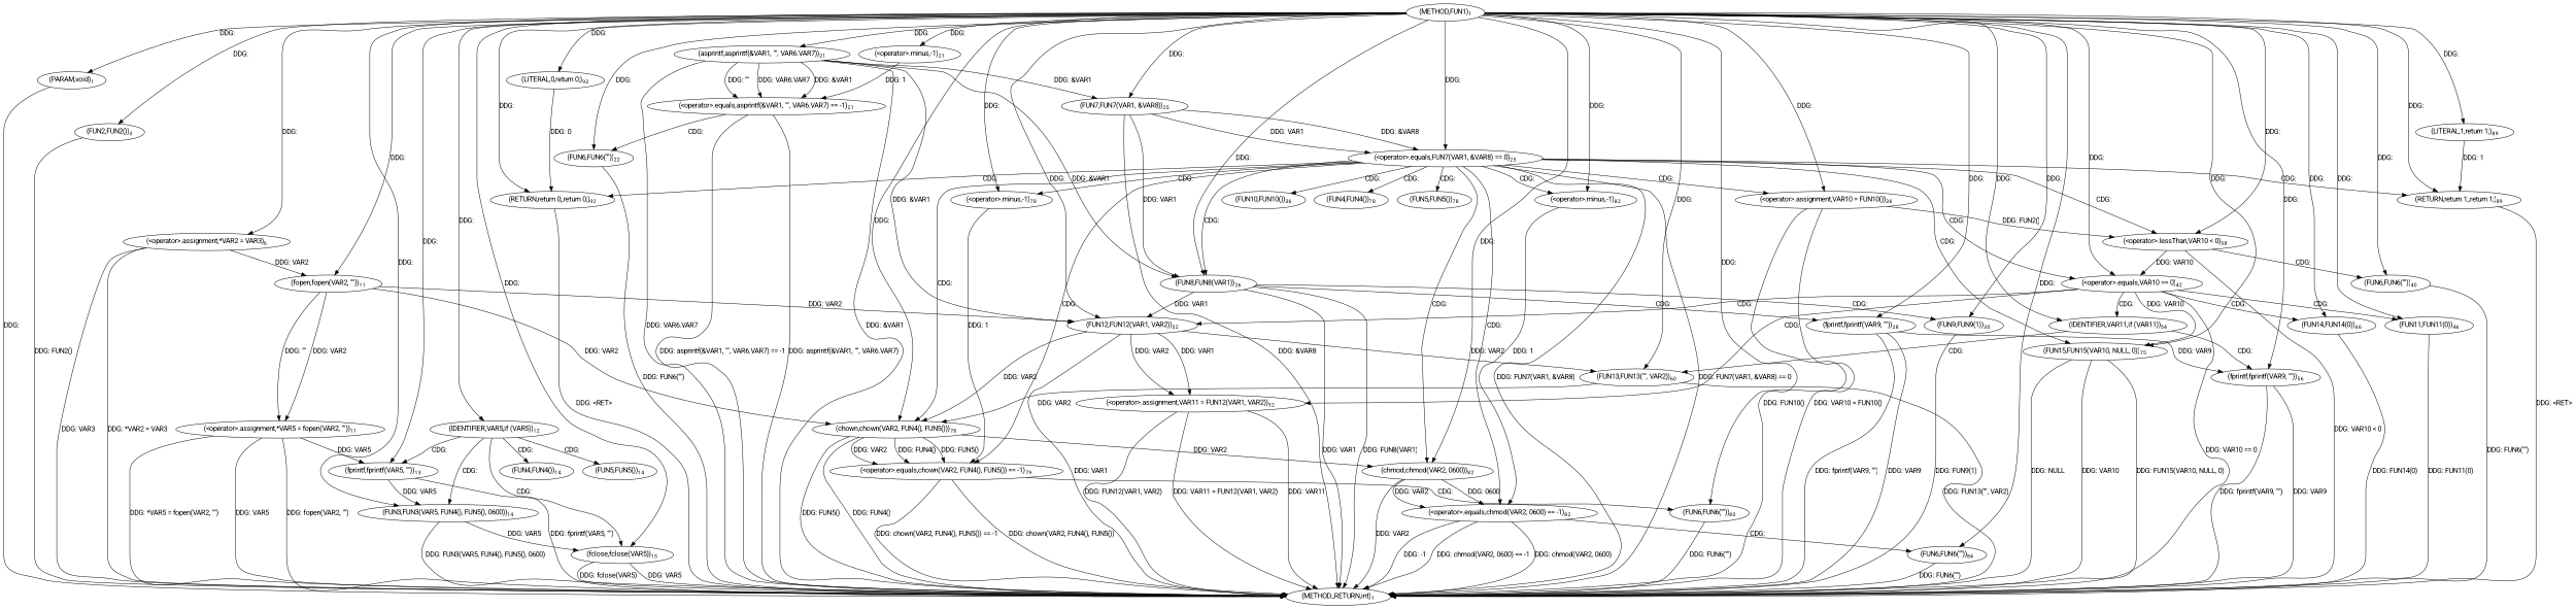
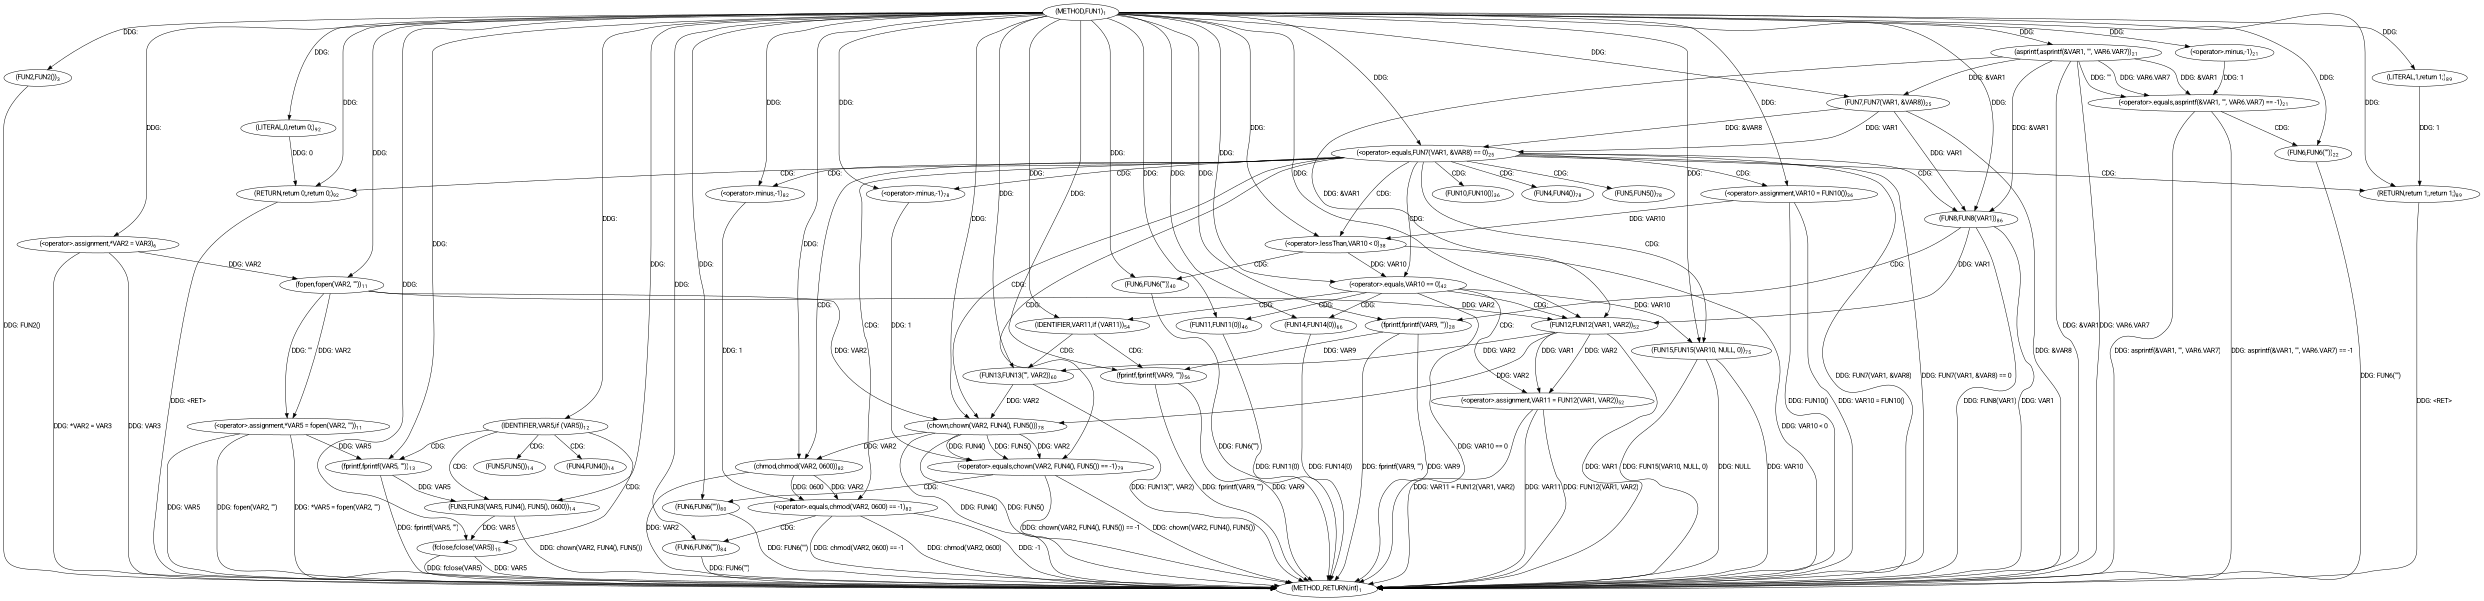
  digraph {
    fontname=Roboto
    node [fontname=Roboto]
    edge [fontname=Roboto]
    n1 [label=<(METHOD,FUN1)<SUB>1</SUB>>]
-   n2 [label=<(PARAM,void)<SUB>1</SUB>>]
    n3 [label=<(FUN2,FUN2())<SUB>3</SUB>>]
    n4 [label=<(&lt;operator&gt;.assignment,*VAR2 = VAR3)<SUB>6</SUB>>]
    n5 [label=<(RETURN,return 0;,return 0;)<SUB>92</SUB>>]
    n6 [label=<(IDENTIFIER,VAR5,if (VAR5))<SUB>12</SUB>>]
    n7 [label=<(&lt;operator&gt;.equals,FUN7(VAR1, &amp;VAR8) == 0)<SUB>25</SUB>>]
    n8 [label=<(LITERAL,0,return 0;)<SUB>92</SUB>>]
    n9 [label=<(fopen,fopen(VAR2, &quot;&quot;))<SUB>11</SUB>>]
    n10 [label=<(fprintf,fprintf(VAR5, &quot;&quot;))<SUB>13</SUB>>]
    n11 [label=<(FUN3,FUN3(VAR5, FUN4(), FUN5(), 0600))<SUB>14</SUB>>]
    n12 [label=<(fclose,fclose(VAR5))<SUB>15</SUB>>]
    n13 [label=<(FUN6,FUN6(&quot;&quot;))<SUB>22</SUB>>]
    n14 [label=<(&lt;operator&gt;.assignment,VAR10 = FUN10())<SUB>36</SUB>>]
    n15 [label=<(FUN15,FUN15(VAR10, NULL, 0))<SUB>75</SUB>>]
    n16 [label=<(RETURN,return 1;,return 1;)<SUB>89</SUB>>]
    n17 [label=<(asprintf,asprintf(&amp;VAR1, &quot;&quot;, VAR6.VAR7))<SUB>21</SUB>>]
    n18 [label=<(&lt;operator&gt;.minus,-1)<SUB>21</SUB>>]
    n19 [label=<(FUN7,FUN7(VAR1, &amp;VAR8))<SUB>25</SUB>>]
-   n20 [label=<(FUN8,FUN8(VAR1))<SUB>26</SUB>>]
+   n20 [label=<(FUN8,FUN8(VAR1))<SUB>86</SUB>>]
    n21 [label=<(&lt;operator&gt;.lessThan,VAR10 &lt; 0)<SUB>38</SUB>>]
    n22 [label=<(&lt;operator&gt;.equals,VAR10 == 0)<SUB>42</SUB>>]
    n23 [label=<(LITERAL,1,return 1;)<SUB>89</SUB>>]
    n24 [label=<(fprintf,fprintf(VAR9, &quot;&quot;))<SUB>28</SUB>>]
-   n25 [label=<(FUN9,FUN9(1))<SUB>30</SUB>>]
    n26 [label=<(FUN6,FUN6(&quot;&quot;))<SUB>40</SUB>>]
    n27 [label=<(FUN11,FUN11(0))<SUB>46</SUB>>]
    n28 [label=<(FUN14,FUN14(0))<SUB>66</SUB>>]
    n29 [label=<(FUN6,FUN6(&quot;&quot;))<SUB>80</SUB>>]
    n30 [label=<(FUN6,FUN6(&quot;&quot;))<SUB>84</SUB>>]
    n31 [label=<(IDENTIFIER,VAR11,if (VAR11))<SUB>54</SUB>>]
    n32 [label=<(chown,chown(VAR2, FUN4(), FUN5()))<SUB>78</SUB>>]
    n33 [label=<(&lt;operator&gt;.minus,-1)<SUB>78</SUB>>]
    n34 [label=<(chmod,chmod(VAR2, 0600))<SUB>82</SUB>>]
    n35 [label=<(&lt;operator&gt;.minus,-1)<SUB>82</SUB>>]
    n36 [label=<(FUN12,FUN12(VAR1, VAR2))<SUB>52</SUB>>]
    n37 [label=<(fprintf,fprintf(VAR9, &quot;&quot;))<SUB>56</SUB>>]
    n38 [label=<(FUN13,FUN13(&quot;&quot;, VAR2))<SUB>60</SUB>>]
    n39 [label=<(METHOD_RETURN,int)<SUB>1</SUB>>]
    n40 [label=<(FUN4,FUN4())<SUB>14</SUB>>]
    n41 [label=<(FUN5,FUN5())<SUB>14</SUB>>]
    n42 [label=<(&lt;operator&gt;.equals,chown(VAR2, FUN4(), FUN5()) == -1)<SUB>79</SUB>>]
    n43 [label=<(&lt;operator&gt;.equals,chmod(VAR2, 0600) == -1)<SUB>82</SUB>>]
    n44 [label=<(FUN10,FUN10())<SUB>36</SUB>>]
    n45 [label=<(FUN4,FUN4())<SUB>78</SUB>>]
    n46 [label=<(FUN5,FUN5())<SUB>78</SUB>>]
    n47 [label=<(&lt;operator&gt;.assignment,*VAR5 = fopen(VAR2, &quot;&quot;))<SUB>11</SUB>>]
    n48 [label=<(&lt;operator&gt;.equals,asprintf(&amp;VAR1, &quot;&quot;, VAR6.VAR7) == -1)<SUB>21</SUB>>]
    n49 [label=<(&lt;operator&gt;.assignment,VAR11 = FUN12(VAR1, VAR2))<SUB>52</SUB>>]
-   n1 -> n2 [label="DDG: "]
    n1 -> n3 [label="DDG: "]
    n1 -> n4 [label="DDG: "]
    n1 -> n5 [label="DDG: "]
    n1 -> n6 [label="DDG: "]
    n1 -> n7 [label="DDG: "]
    n1 -> n8 [label="DDG: "]
    n1 -> n9 [label="DDG: "]
    n1 -> n10 [label="DDG: "]
    n1 -> n11 [label="DDG: "]
    n1 -> n12 [label="DDG: "]
    n1 -> n13 [label="DDG: "]
    n1 -> n14 [label="DDG: "]
    n1 -> n15 [label="DDG: "]
    n1 -> n16 [label="DDG: "]
    n1 -> n17 [label="DDG: "]
    n1 -> n18 [label="DDG: "]
    n1 -> n19 [label="DDG: "]
    n1 -> n20 [label="DDG: "]
    n1 -> n21 [label="DDG: "]
    n1 -> n22 [label="DDG: "]
    n1 -> n23 [label="DDG: "]
    n1 -> n24 [label="DDG: "]
-   n1 -> n25 [label="DDG: "]
    n1 -> n26 [label="DDG: "]
    n1 -> n27 [label="DDG: "]
    n1 -> n28 [label="DDG: "]
    n1 -> n29 [label="DDG: "]
    n1 -> n30 [label="DDG: "]
    n1 -> n31 [label="DDG: "]
    n1 -> n32 [label="DDG: "]
    n1 -> n33 [label="DDG: "]
    n1 -> n34 [label="DDG: "]
    n1 -> n35 [label="DDG: "]
    n1 -> n36 [label="DDG: "]
    n1 -> n37 [label="DDG: "]
    n1 -> n38 [label="DDG: "]
-   n2 -> n39 [label="DDG: "]
    n3 -> n39 [label="DDG: FUN2()"]
    n4 -> n9 [label="DDG: VAR2"]
    n4 -> n39 [label="DDG: *VAR2 = VAR3"]
    n4 -> n39 [label="DDG: VAR3"]
    n5 -> n39 [label="DDG: &lt;RET&gt;"]
    n6 -> n10 [label="CDG: "]
    n6 -> n11 [label="CDG: "]
    n6 -> n12 [label="CDG: "]
    n6 -> n40 [label="CDG: "]
    n6 -> n41 [label="CDG: "]
    n7 -> n5 [label="CDG: "]
    n7 -> n14 [label="CDG: "]
    n7 -> n15 [label="CDG: "]
    n7 -> n16 [label="CDG: "]
    n7 -> n20 [label="CDG: "]
    n7 -> n21 [label="CDG: "]
    n7 -> n22 [label="CDG: "]
    n7 -> n32 [label="CDG: "]
    n7 -> n33 [label="CDG: "]
    n7 -> n34 [label="CDG: "]
    n7 -> n35 [label="CDG: "]
    n7 -> n39 [label="DDG: FUN7(VAR1, &amp;VAR8)"]
    n7 -> n39 [label="DDG: FUN7(VAR1, &amp;VAR8) == 0"]
    n7 -> n42 [label="CDG: "]
    n7 -> n43 [label="CDG: "]
    n7 -> n44 [label="CDG: "]
    n7 -> n45 [label="CDG: "]
    n7 -> n46 [label="CDG: "]
    n8 -> n5 [label="DDG: 0"]
    n9 -> n32 [label="DDG: VAR2"]
    n9 -> n36 [label="DDG: VAR2"]
    n9 -> n47 [label="DDG: VAR2"]
    n9 -> n47 [label="DDG: &quot;&quot;"]
    n10 -> n11 [label="DDG: VAR5"]
    n10 -> n39 [label="DDG: fprintf(VAR5, &quot;&quot;)"]
    n11 -> n12 [label="DDG: VAR5"]
-   n11 -> n39 [label="DDG: FUN3(VAR5, FUN4(), FUN5(), 0600)"]
+   n11 -> n39 [label="DDG: chown(VAR2, FUN4(), FUN5())"]
    n12 -> n39 [label="DDG: VAR5"]
    n12 -> n39 [label="DDG: fclose(VAR5)"]
    n13 -> n39 [label="DDG: FUN6(&quot;&quot;)"]
-   n14 -> n21 [label="DDG: FUN2()"]
+   n14 -> n21 [label="DDG: VAR10"]
    n14 -> n39 [label="DDG: FUN10()"]
    n14 -> n39 [label="DDG: VAR10 = FUN10()"]
    n15 -> n39 [label="DDG: VAR10"]
    n15 -> n39 [label="DDG: FUN15(VAR10, NULL, 0)"]
    n15 -> n39 [label="DDG: NULL"]
    n16 -> n39 [label="DDG: &lt;RET&gt;"]
    n17 -> n19 [label="DDG: &amp;VAR1"]
    n17 -> n20 [label="DDG: &amp;VAR1"]
    n17 -> n36 [label="DDG: &amp;VAR1"]
    n17 -> n39 [label="DDG: &amp;VAR1"]
    n17 -> n39 [label="DDG: VAR6.VAR7"]
    n17 -> n48 [label="DDG: &amp;VAR1"]
    n17 -> n48 [label="DDG: &quot;&quot;"]
    n17 -> n48 [label="DDG: VAR6.VAR7"]
    n18 -> n48 [label="DDG: 1"]
    n19 -> n7 [label="DDG: VAR1"]
    n19 -> n7 [label="DDG: &amp;VAR8"]
    n19 -> n20 [label="DDG: VAR1"]
    n19 -> n39 [label="DDG: &amp;VAR8"]
    n20 -> n24 [label="CDG: "]
-   n20 -> n25 [label="CDG: "]
    n20 -> n36 [label="DDG: VAR1"]
    n20 -> n39 [label="DDG: VAR1"]
    n20 -> n39 [label="DDG: FUN8(VAR1)"]
    n21 -> n22 [label="DDG: VAR10"]
    n21 -> n26 [label="CDG: "]
    n21 -> n39 [label="DDG: VAR10 &lt; 0"]
    n22 -> n15 [label="DDG: VAR10"]
    n22 -> n27 [label="CDG: "]
    n22 -> n28 [label="CDG: "]
    n22 -> n31 [label="CDG: "]
    n22 -> n36 [label="CDG: "]
    n22 -> n39 [label="DDG: VAR10 == 0"]
    n22 -> n49 [label="CDG: "]
    n23 -> n16 [label="DDG: 1"]
    n24 -> n37 [label="DDG: VAR9"]
    n24 -> n39 [label="DDG: VAR9"]
    n24 -> n39 [label="DDG: fprintf(VAR9, &quot;&quot;)"]
-   n25 -> n39 [label="DDG: FUN9(1)"]
    n26 -> n39 [label="DDG: FUN6(&quot;&quot;)"]
    n27 -> n39 [label="DDG: FUN11(0)"]
    n28 -> n39 [label="DDG: FUN14(0)"]
    n29 -> n39 [label="DDG: FUN6(&quot;&quot;)"]
    n30 -> n39 [label="DDG: FUN6(&quot;&quot;)"]
    n31 -> n37 [label="CDG: "]
    n31 -> n38 [label="CDG: "]
    n32 -> n34 [label="DDG: VAR2"]
    n32 -> n39 [label="DDG: FUN4()"]
    n32 -> n39 [label="DDG: FUN5()"]
    n32 -> n42 [label="DDG: VAR2"]
    n32 -> n42 [label="DDG: FUN4()"]
    n32 -> n42 [label="DDG: FUN5()"]
    n33 -> n42 [label="DDG: 1"]
    n34 -> n39 [label="DDG: VAR2"]
    n34 -> n43 [label="DDG: VAR2"]
    n34 -> n43 [label="DDG: 0600"]
    n35 -> n43 [label="DDG: 1"]
    n36 -> n32 [label="DDG: VAR2"]
    n36 -> n38 [label="DDG: VAR2"]
    n36 -> n39 [label="DDG: VAR1"]
    n36 -> n49 [label="DDG: VAR1"]
    n36 -> n49 [label="DDG: VAR2"]
    n37 -> n39 [label="DDG: VAR9"]
    n37 -> n39 [label="DDG: fprintf(VAR9, &quot;&quot;)"]
    n38 -> n32 [label="DDG: VAR2"]
    n38 -> n39 [label="DDG: FUN13(&quot;&quot;, VAR2)"]
    n42 -> n29 [label="CDG: "]
    n42 -> n39 [label="DDG: chown(VAR2, FUN4(), FUN5())"]
    n42 -> n39 [label="DDG: chown(VAR2, FUN4(), FUN5()) == -1"]
    n43 -> n30 [label="CDG: "]
    n43 -> n39 [label="DDG: chmod(VAR2, 0600)"]
    n43 -> n39 [label="DDG: -1"]
    n43 -> n39 [label="DDG: chmod(VAR2, 0600) == -1"]
    n47 -> n10 [label="DDG: VAR5"]
    n47 -> n39 [label="DDG: VAR5"]
    n47 -> n39 [label="DDG: fopen(VAR2, &quot;&quot;)"]
    n47 -> n39 [label="DDG: *VAR5 = fopen(VAR2, &quot;&quot;)"]
    n48 -> n13 [label="CDG: "]
    n48 -> n39 [label="DDG: asprintf(&amp;VAR1, &quot;&quot;, VAR6.VAR7)"]
    n48 -> n39 [label="DDG: asprintf(&amp;VAR1, &quot;&quot;, VAR6.VAR7) == -1"]
    n49 -> n39 [label="DDG: VAR11"]
    n49 -> n39 [label="DDG: FUN12(VAR1, VAR2)"]
    n49 -> n39 [label="DDG: VAR11 = FUN12(VAR1, VAR2)"]
  }
